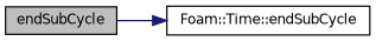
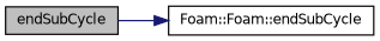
  digraph {
    rankdir=LR
    node [color=black fontname=Helvetica fontsize=10 shape=record]
    n1 [fillcolor=grey75 fontcolor=black height=0.2 label=endSubCycle style=filled width=0.4]
-   n2 [height=0.2 label="Foam::Time::endSubCycle" width=0.4]
+   n2 [height=0.2 label="Foam::Foam::endSubCycle" width=0.4]
    n1 -> n2 [color=midnightblue fontname=Helvetica fontsize=10 labelfontname=Helvetica labelfontsize=10 style=solid]
  }
